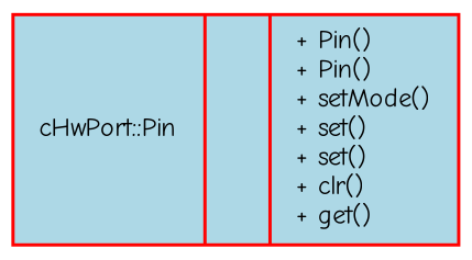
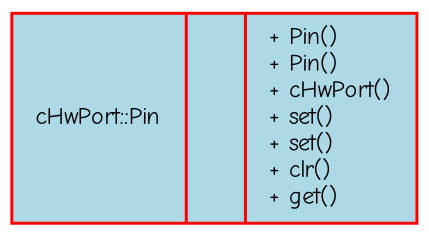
  digraph {
    rankdir=LR
    fontname="Comic Neue"
-   n1 [color=red fillcolor=lightblue fontcolor=black fontname="Comic Neue" fontsize=8 height=0.2 label="{cHwPort::Pin\n||+ Pin()\l+ Pin()\l+ setMode()\l+ set()\l+ set()\l+ clr()\l+ get()\l}" shape=record style=filled width=0.4]
+   n1 [color=red fillcolor=lightblue fontcolor=black fontname="Comic Neue" fontsize=8 height=0.2 label="{cHwPort::Pin\n||+ Pin()\l+ Pin()\l+ cHwPort()\l+ set()\l+ set()\l+ clr()\l+ get()\l}" shape=record style=filled width=0.4]
  }
